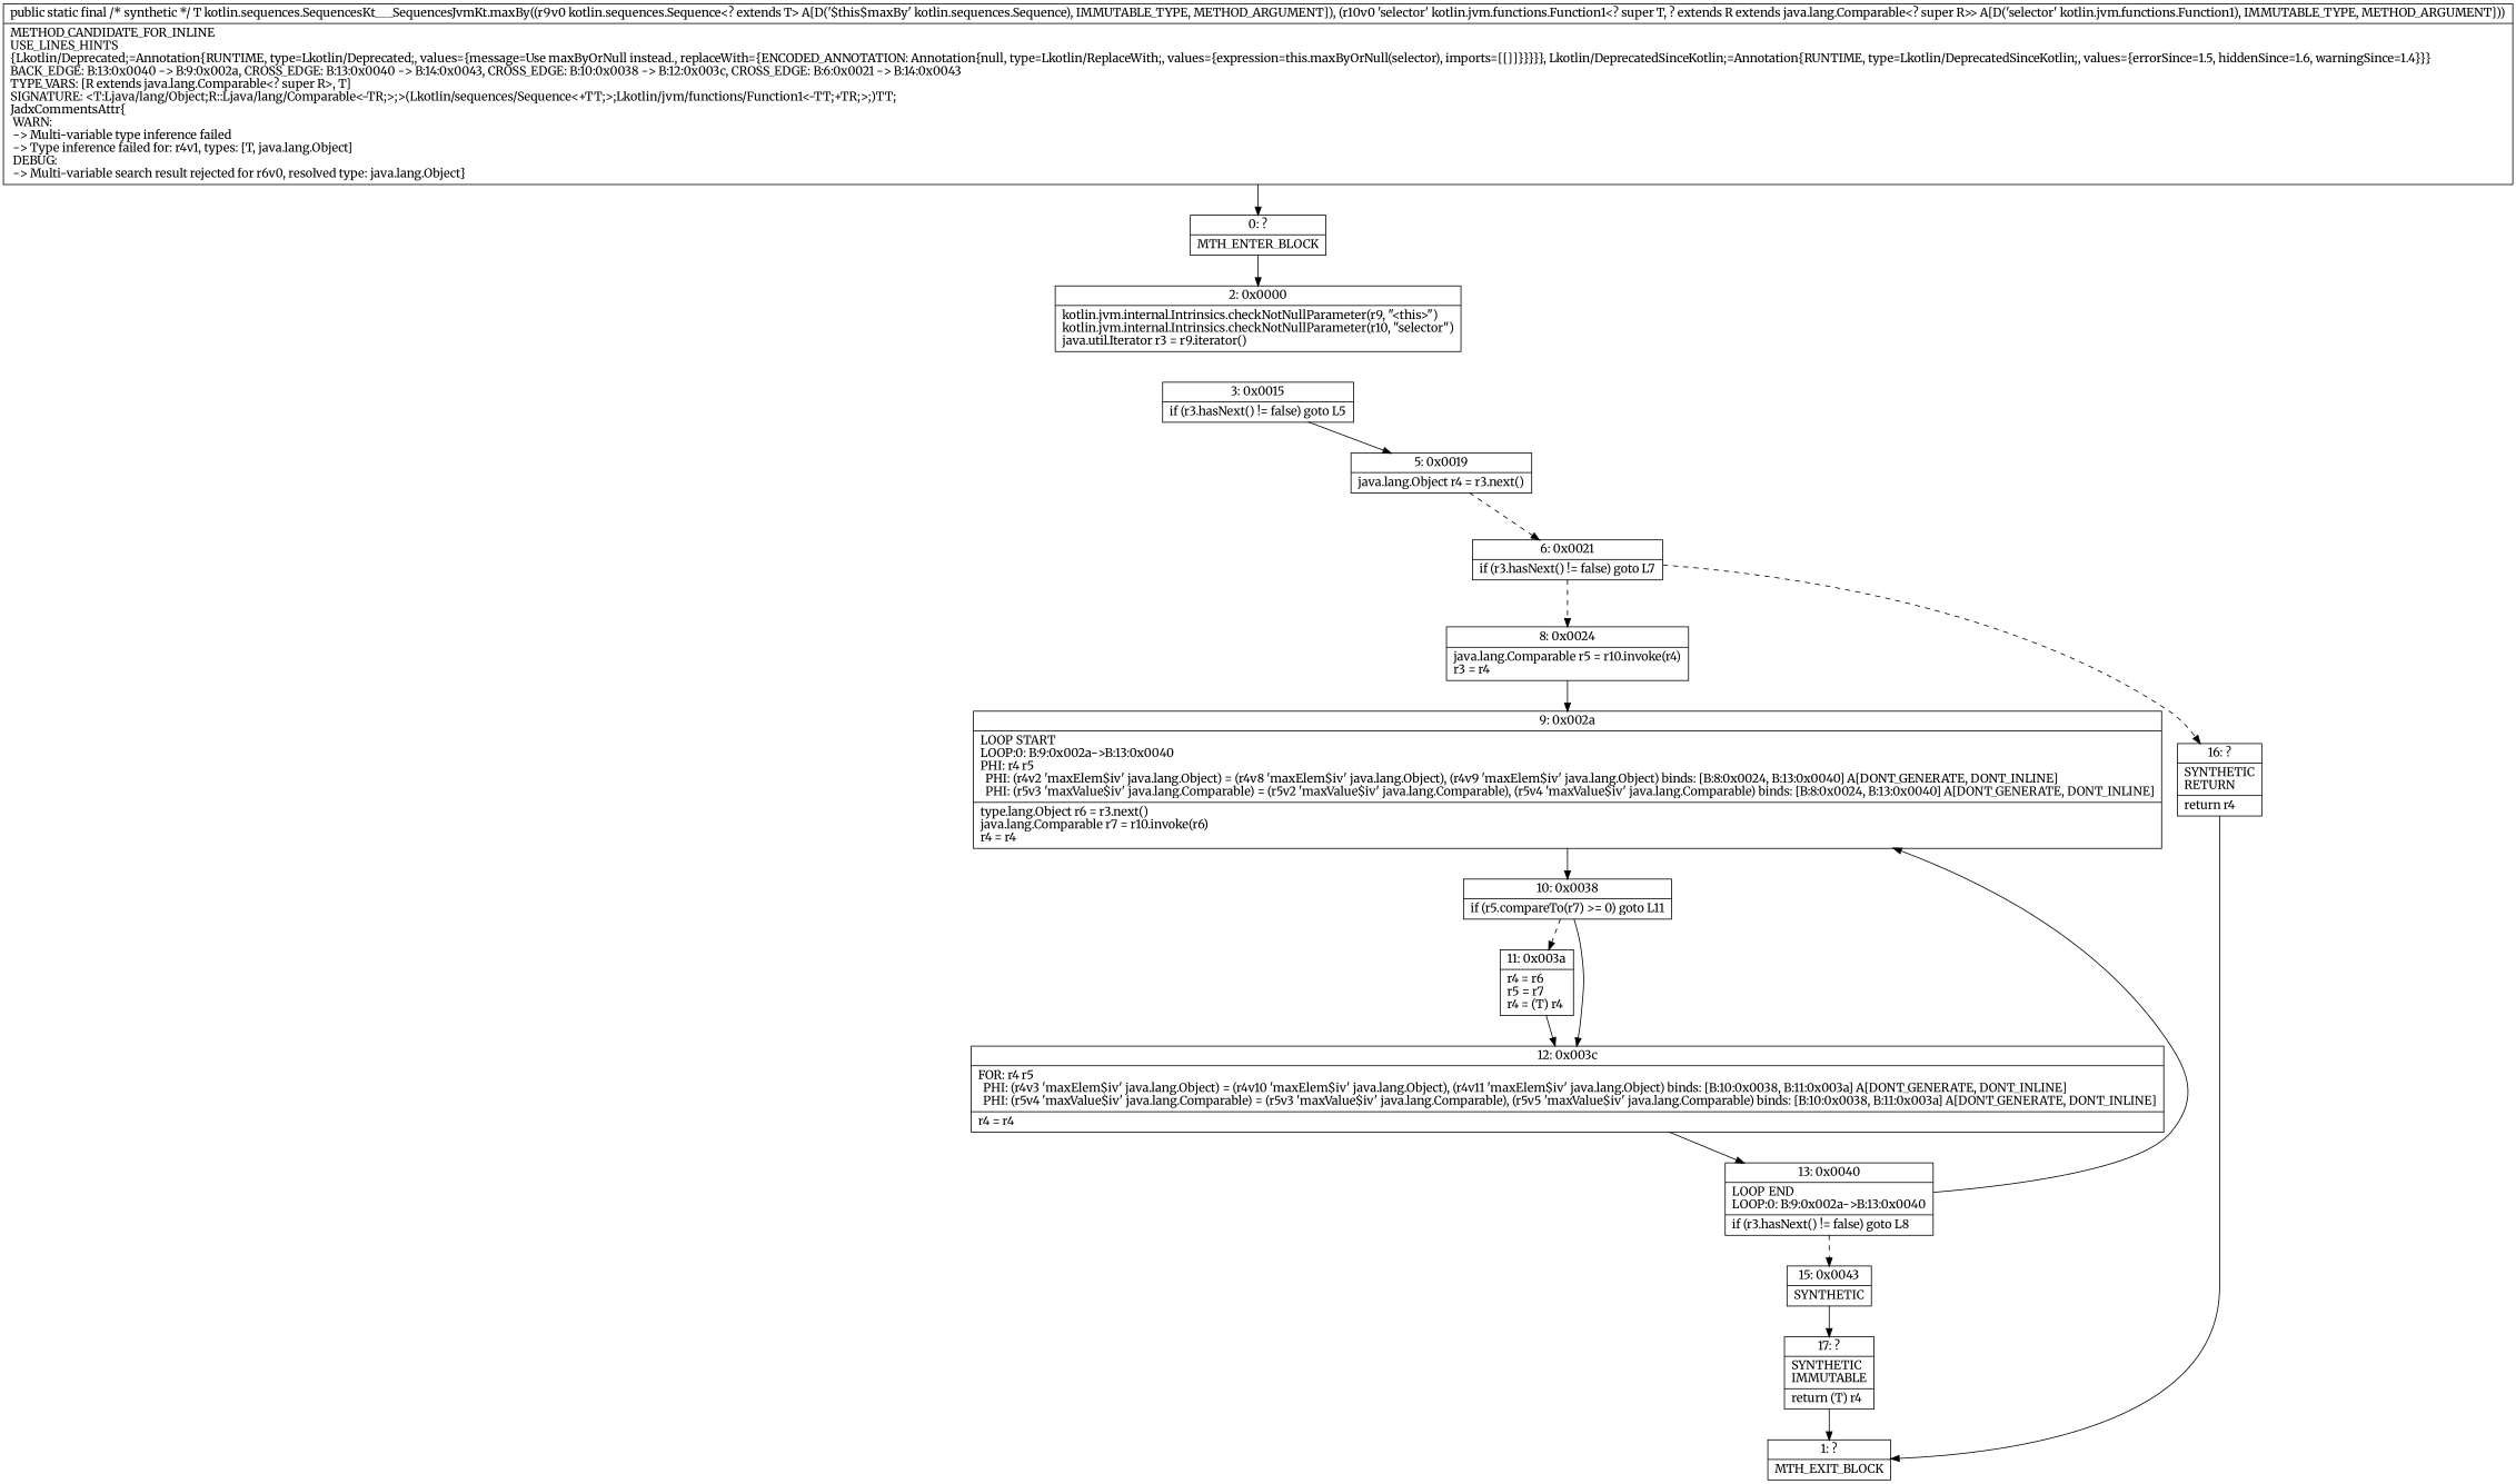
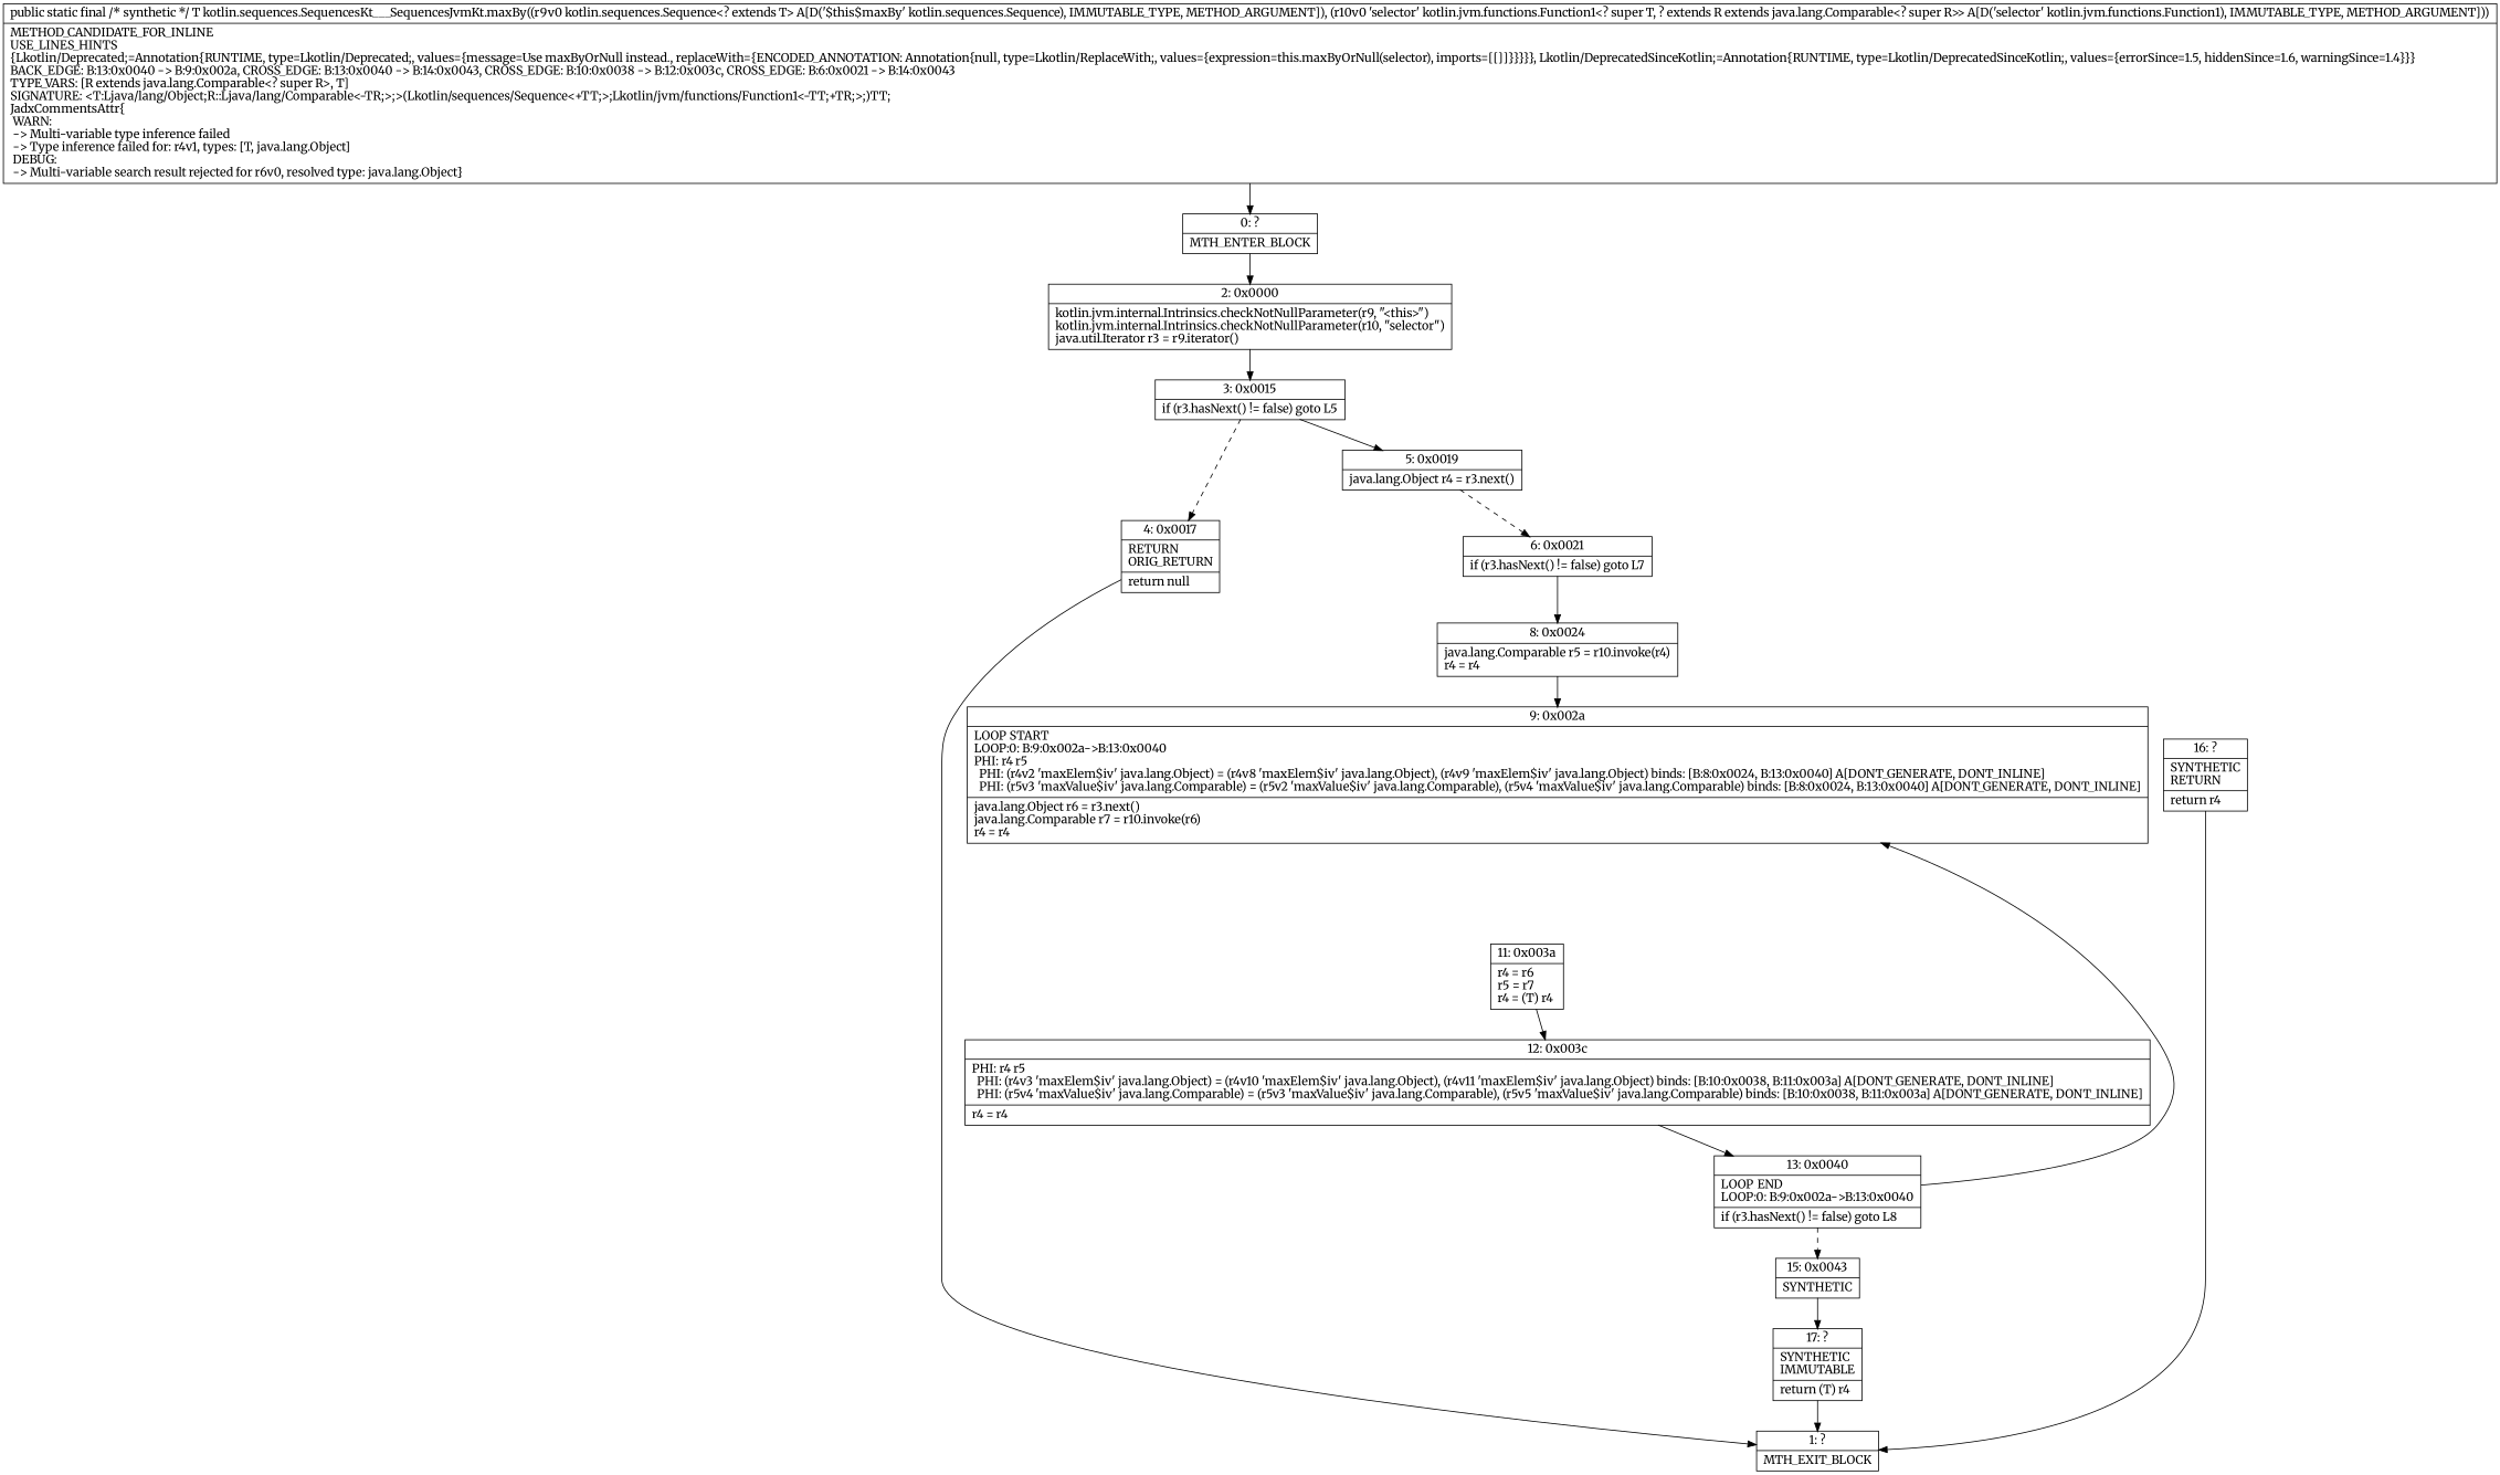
  digraph {
    fontname=Merriweather
    node [fontname=Merriweather shape=record]
    edge [fontname=Merriweather]
    n1 [label="{0\:\ ?|MTH_ENTER_BLOCK\l}"]
    n2 [label="{2\:\ 0x0000|kotlin.jvm.internal.Intrinsics.checkNotNullParameter(r9, \"\<this\>\")\lkotlin.jvm.internal.Intrinsics.checkNotNullParameter(r10, \"selector\")\ljava.util.Iterator r3 = r9.iterator()\l}"]
    n3 [label="{3\:\ 0x0015|if (r3.hasNext() != false) goto L5\l}"]
+   n4 [label="{4\:\ 0x0017|RETURN\lORIG_RETURN\l|return null\l}"]
    n5 [label="{5\:\ 0x0019|java.lang.Object r4 = r3.next()\l}"]
    n6 [label="{1\:\ ?|MTH_EXIT_BLOCK\l}"]
    n7 [label="{6\:\ 0x0021|if (r3.hasNext() != false) goto L7\l}"]
-   n8 [label="{8\:\ 0x0024|java.lang.Comparable r5 = r10.invoke(r4)\lr3 = r4\l}"]
+   n8 [label="{8\:\ 0x0024|java.lang.Comparable r5 = r10.invoke(r4)\lr4 = r4\l}"]
    n9 [label="{16\:\ ?|SYNTHETIC\lRETURN\l|return r4\l}"]
-   n10 [label="{9\:\ 0x002a|LOOP_START\lLOOP:0: B:9:0x002a\-\>B:13:0x0040\lPHI: r4 r5 \l  PHI: (r4v2 'maxElem$iv' java.lang.Object) = (r4v8 'maxElem$iv' java.lang.Object), (r4v9 'maxElem$iv' java.lang.Object) binds: [B:8:0x0024, B:13:0x0040] A[DONT_GENERATE, DONT_INLINE]\l  PHI: (r5v3 'maxValue$iv' java.lang.Comparable) = (r5v2 'maxValue$iv' java.lang.Comparable), (r5v4 'maxValue$iv' java.lang.Comparable) binds: [B:8:0x0024, B:13:0x0040] A[DONT_GENERATE, DONT_INLINE]\l|type.lang.Object r6 = r3.next()\ljava.lang.Comparable r7 = r10.invoke(r6)\lr4 = r4\l}"]
-   n11 [label="{10\:\ 0x0038|if (r5.compareTo(r7) \>= 0) goto L11\l}"]
+   n10 [label="{9\:\ 0x002a|LOOP_START\lLOOP:0: B:9:0x002a\-\>B:13:0x0040\lPHI: r4 r5 \l  PHI: (r4v2 'maxElem$iv' java.lang.Object) = (r4v8 'maxElem$iv' java.lang.Object), (r4v9 'maxElem$iv' java.lang.Object) binds: [B:8:0x0024, B:13:0x0040] A[DONT_GENERATE, DONT_INLINE]\l  PHI: (r5v3 'maxValue$iv' java.lang.Comparable) = (r5v2 'maxValue$iv' java.lang.Comparable), (r5v4 'maxValue$iv' java.lang.Comparable) binds: [B:8:0x0024, B:13:0x0040] A[DONT_GENERATE, DONT_INLINE]\l|java.lang.Object r6 = r3.next()\ljava.lang.Comparable r7 = r10.invoke(r6)\lr4 = r4\l}"]
    n12 [label="{11\:\ 0x003a|r4 = r6\lr5 = r7\lr4 = (T) r4\l}"]
-   n13 [label="{12\:\ 0x003c|FOR: r4 r5 \l  PHI: (r4v3 'maxElem$iv' java.lang.Object) = (r4v10 'maxElem$iv' java.lang.Object), (r4v11 'maxElem$iv' java.lang.Object) binds: [B:10:0x0038, B:11:0x003a] A[DONT_GENERATE, DONT_INLINE]\l  PHI: (r5v4 'maxValue$iv' java.lang.Comparable) = (r5v3 'maxValue$iv' java.lang.Comparable), (r5v5 'maxValue$iv' java.lang.Comparable) binds: [B:10:0x0038, B:11:0x003a] A[DONT_GENERATE, DONT_INLINE]\l|r4 = r4\l}"]
+   n13 [label="{12\:\ 0x003c|PHI: r4 r5 \l  PHI: (r4v3 'maxElem$iv' java.lang.Object) = (r4v10 'maxElem$iv' java.lang.Object), (r4v11 'maxElem$iv' java.lang.Object) binds: [B:10:0x0038, B:11:0x003a] A[DONT_GENERATE, DONT_INLINE]\l  PHI: (r5v4 'maxValue$iv' java.lang.Comparable) = (r5v3 'maxValue$iv' java.lang.Comparable), (r5v5 'maxValue$iv' java.lang.Comparable) binds: [B:10:0x0038, B:11:0x003a] A[DONT_GENERATE, DONT_INLINE]\l|r4 = r4\l}"]
    n14 [label="{13\:\ 0x0040|LOOP_END\lLOOP:0: B:9:0x002a\-\>B:13:0x0040\l|if (r3.hasNext() != false) goto L8\l}"]
    n15 [label="{15\:\ 0x0043|SYNTHETIC\l}"]
    n16 [label="{17\:\ ?|SYNTHETIC\lIMMUTABLE\l|return (T) r4\l}"]
    n17 [label="{public static final \/* synthetic *\/ T kotlin.sequences.SequencesKt___SequencesJvmKt.maxBy((r9v0 kotlin.sequences.Sequence\<? extends T\> A[D('$this$maxBy' kotlin.sequences.Sequence), IMMUTABLE_TYPE, METHOD_ARGUMENT]), (r10v0 'selector' kotlin.jvm.functions.Function1\<? super T, ? extends R extends java.lang.Comparable\<? super R\>\> A[D('selector' kotlin.jvm.functions.Function1), IMMUTABLE_TYPE, METHOD_ARGUMENT]))  | METHOD_CANDIDATE_FOR_INLINE\lUSE_LINES_HINTS\l\{Lkotlin\/Deprecated;=Annotation\{RUNTIME, type=Lkotlin\/Deprecated;, values=\{message=Use maxByOrNull instead., replaceWith=\{ENCODED_ANNOTATION: Annotation\{null, type=Lkotlin\/ReplaceWith;, values=\{expression=this.maxByOrNull(selector), imports=[[]]\}\}\}\}\}, Lkotlin\/DeprecatedSinceKotlin;=Annotation\{RUNTIME, type=Lkotlin\/DeprecatedSinceKotlin;, values=\{errorSince=1.5, hiddenSince=1.6, warningSince=1.4\}\}\}\lBACK_EDGE: B:13:0x0040 \-\> B:9:0x002a, CROSS_EDGE: B:13:0x0040 \-\> B:14:0x0043, CROSS_EDGE: B:10:0x0038 \-\> B:12:0x003c, CROSS_EDGE: B:6:0x0021 \-\> B:14:0x0043\lTYPE_VARS: [R extends java.lang.Comparable\<? super R\>, T]\lSIGNATURE: \<T:Ljava\/lang\/Object;R::Ljava\/lang\/Comparable\<\-TR;\>;\>(Lkotlin\/sequences\/Sequence\<+TT;\>;Lkotlin\/jvm\/functions\/Function1\<\-TT;+TR;\>;)TT;\lJadxCommentsAttr\{\l WARN: \l \-\> Multi\-variable type inference failed\l \-\> Type inference failed for: r4v1, types: [T, java.lang.Object]\l DEBUG: \l \-\> Multi\-variable search result rejected for r6v0, resolved type: java.lang.Object\}\l}"]
    n1 -> n2
+   n2 -> n3
+   n3 -> n4 [style=dashed]
    n3 -> n5
+   n4 -> n6
    n5 -> n7 [style=dashed]
-   n7 -> n8 [style=dashed]
-   n7 -> n9 [style=dashed]
+   n7 -> n8
    n8 -> n10
    n9 -> n6
-   n10 -> n11
-   n11 -> n12 [style=dashed]
-   n11 -> n13
    n12 -> n13
    n13 -> n14
    n14 -> n10
    n14 -> n15 [style=dashed]
    n15 -> n16
    n16 -> n6
    n17 -> n1
  }
